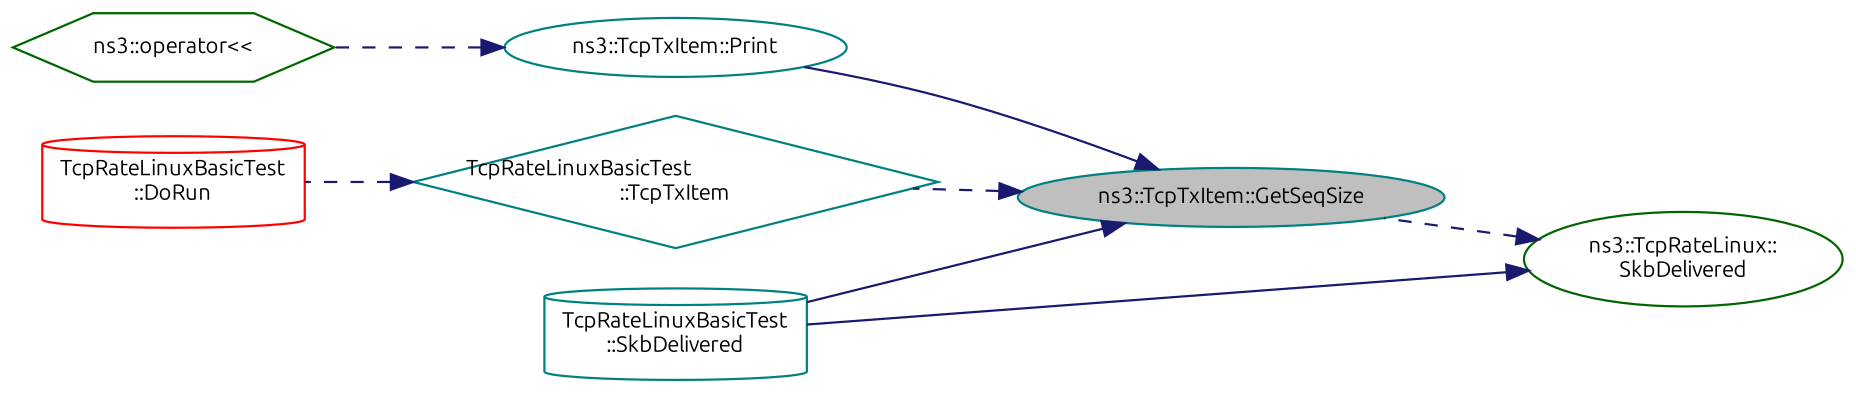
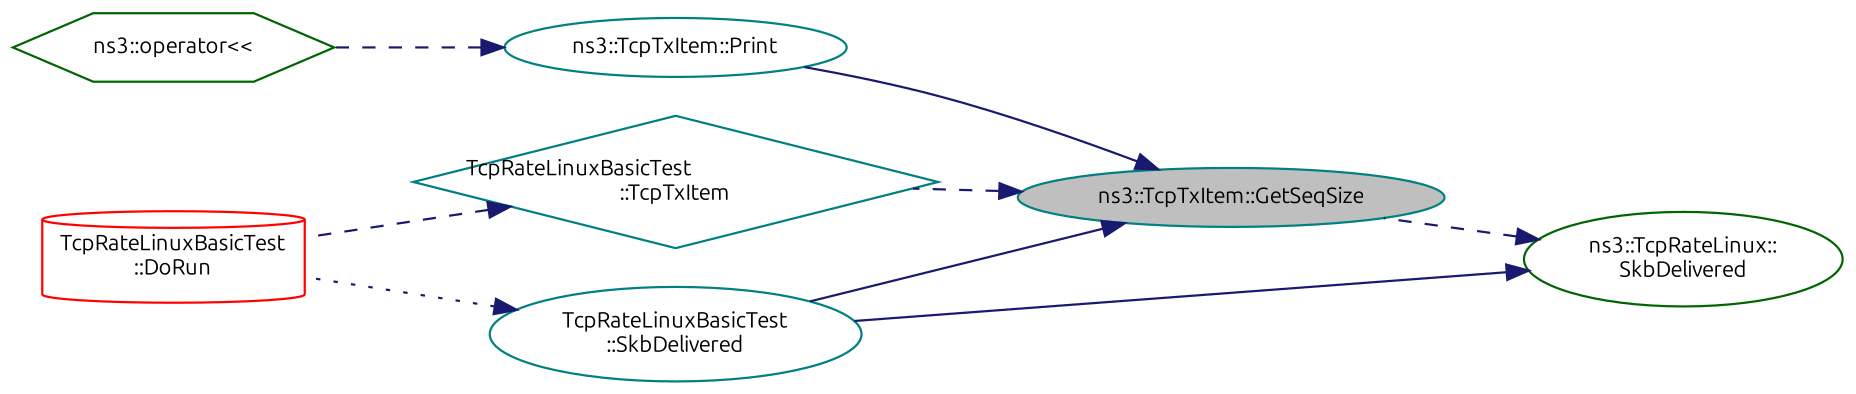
  digraph {
    fontname=Ubuntu
    rankdir=RL
    node [color=teal fillcolor=white fontname=Ubuntu fontsize=10 shape=ellipse style=filled]
    edge [color=midnightblue dir=back fontname=Ubuntu fontsize=10 labelfontname=Helvetica labelfontsize=10 style=dashed]
    n1 [fillcolor=grey75 fontcolor=black height=0.2 label="ns3::TcpTxItem::GetSeqSize" width=0.4]
    n2 [height=0.2 label="ns3::TcpTxItem::Print" width=0.4]
    n3 [height=0.2 label="TcpRateLinuxBasicTest\l::TcpTxItem" shape=diamond width=0.4]
-   n4 [height=0.2 label="TcpRateLinuxBasicTest\l::SkbDelivered" shape=cylinder width=0.4]
+   n4 [height=0.2 label="TcpRateLinuxBasicTest\l::SkbDelivered" width=0.4]
    n5 [color=darkgreen height=0.2 label="ns3::operator\<\<" shape=hexagon width=0.4]
    n6 [color=red height=0.2 label="TcpRateLinuxBasicTest\l::DoRun" shape=cylinder width=0.4]
    n7 [color=darkgreen height=0.2 label="ns3::TcpRateLinux::\lSkbDelivered" width=0.4]
    n1 -> n2 [style=solid]
    n1 -> n3
    n1 -> n4 [style=solid]
    n2 -> n5
    n3 -> n6
+   n4 -> n6 [style=dotted]
    n7 -> n1
    n7 -> n4 [style=solid]
  }
